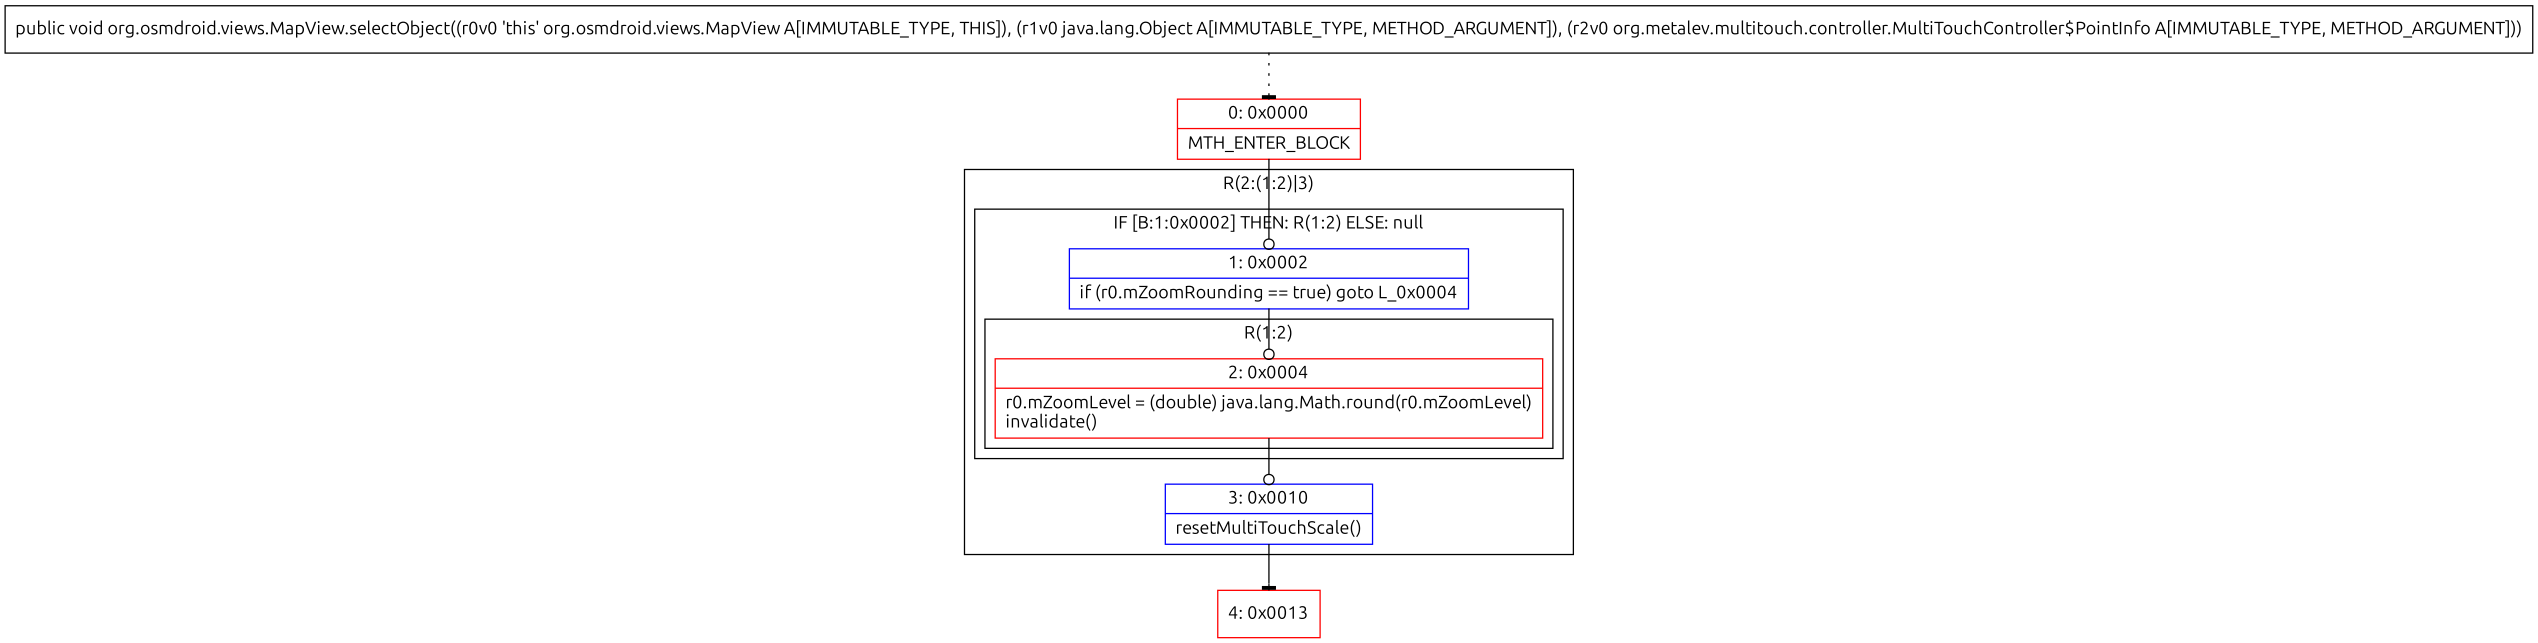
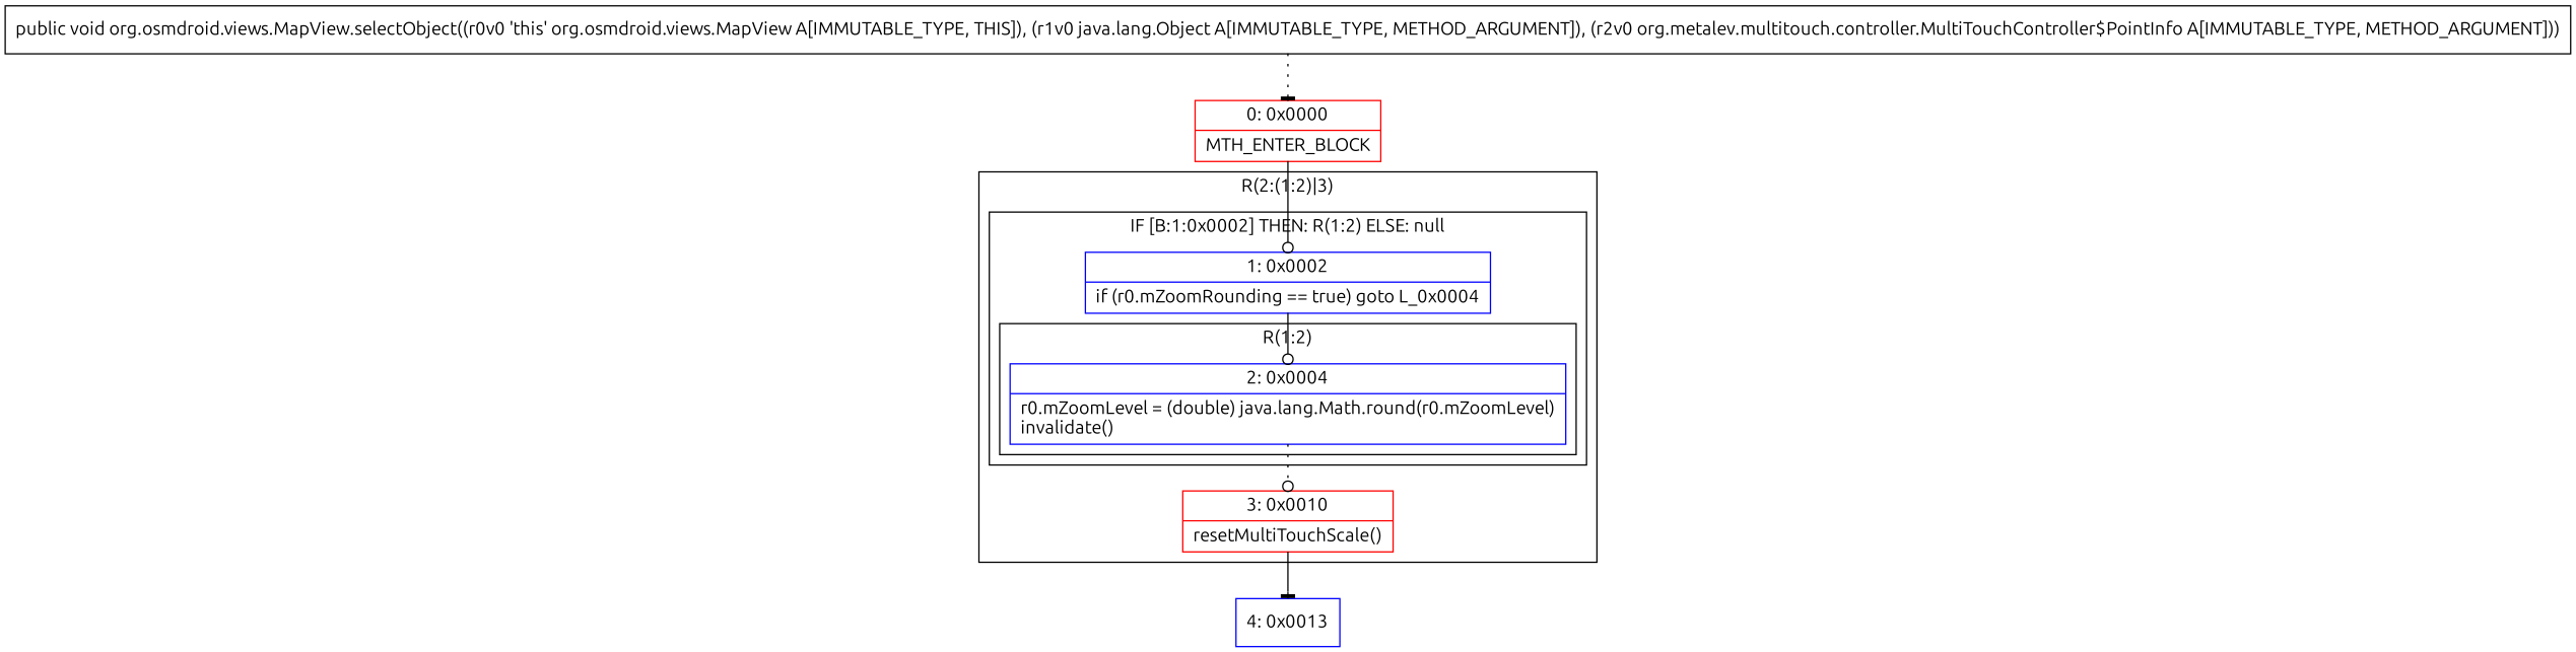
  digraph {
    fontname=Ubuntu
    node [color=blue fontname=Ubuntu shape=record]
    edge [arrowhead=odot fontname=Ubuntu style=solid]
-   n1 [color=red label="{2\:\ 0x0004|r0.mZoomLevel = (double) java.lang.Math.round(r0.mZoomLevel)\linvalidate()\l}"]
+   n1 [label="{2\:\ 0x0004|r0.mZoomLevel = (double) java.lang.Math.round(r0.mZoomLevel)\linvalidate()\l}"]
    n2 [label="{1\:\ 0x0002|if (r0.mZoomRounding == true) goto L_0x0004\l}"]
-   n3 [label="{3\:\ 0x0010|resetMultiTouchScale()\l}"]
-   n4 [color=red label="{4\:\ 0x0013}"]
+   n3 [color=red label="{3\:\ 0x0010|resetMultiTouchScale()\l}"]
+   n4 [label="{4\:\ 0x0013}"]
    n5 [color=red label="{0\:\ 0x0000|MTH_ENTER_BLOCK\l}"]
    n6 [label="{public void org.osmdroid.views.MapView.selectObject((r0v0 'this' org.osmdroid.views.MapView A[IMMUTABLE_TYPE, THIS]), (r1v0 java.lang.Object A[IMMUTABLE_TYPE, METHOD_ARGUMENT]), (r2v0 org.metalev.multitouch.controller.MultiTouchController$PointInfo A[IMMUTABLE_TYPE, METHOD_ARGUMENT])) }" color=""]
    subgraph cluster_1 {
      label="R(2:(1:2)|3)"
      n3
      subgraph cluster_2 {
        label="IF [B:1:0x0002] THEN: R(1:2) ELSE: null"
        n2
        subgraph cluster_3 {
          label="R(1:2)"
          n1
        }
      }
    }
-   n1 -> n3
+   n1 -> n3 [style=dotted]
    n2 -> n1
    n3 -> n4 [arrowhead=tee]
    n5 -> n2
    n6 -> n5 [arrowhead=tee style=dotted]
  }
